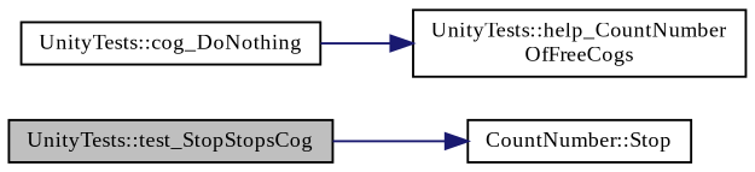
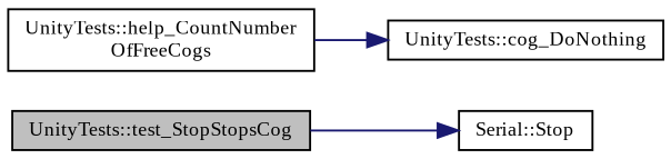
  digraph {
    fontname="Liberation Serif"
    rankdir=LR
    node [color=black fillcolor=white fontname="Liberation Serif" fontsize=10 shape=record style=filled]
    edge [color=midnightblue fontname="Liberation Serif" fontsize=10 labelfontname=Helvetica labelfontsize=10 style=solid]
    n1 [fillcolor=grey75 fontcolor=black height=0.2 label="UnityTests::test_StopStopsCog" width=0.4]
-   n2 [height=0.2 label="CountNumber::Stop" width=0.4]
+   n2 [height=0.2 label="Serial::Stop" width=0.4]
    n3 [height=0.2 label="UnityTests::help_CountNumber\lOfFreeCogs" width=0.4]
    n4 [height=0.2 label="UnityTests::cog_DoNothing" width=0.4]
    n1 -> n2
-   n4 -> n3
+   n3 -> n4
  }
